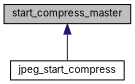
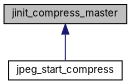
  digraph {
    rankdir=TB
    fontname=Inter
    node [color=black fontname=Inter fontsize=10 shape=record]
-   n1 [fillcolor=grey75 fontcolor=black height=0.2 label=start_compress_master style=filled width=0.4]
+   n1 [fillcolor=grey75 fontcolor=black height=0.2 label=jinit_compress_master style=filled width=0.4]
    n2 [height=0.2 label=jpeg_start_compress width=0.4]
    n1 -> n2 [color=midnightblue dir=back fontname=Inter fontsize=10 labelfontname=Helvetica labelfontsize=10 style=solid]
  }
